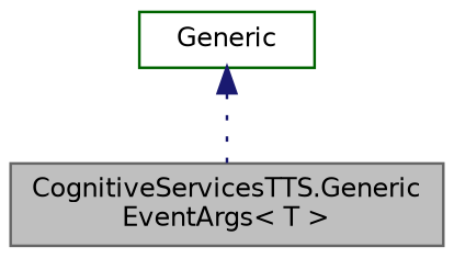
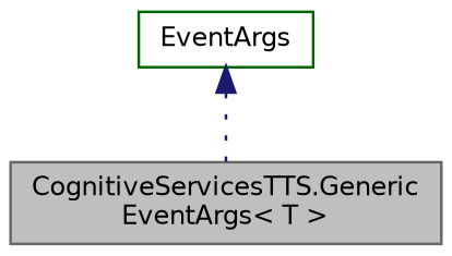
  digraph {
    node [fontname=Helvetica fontsize=10 shape=record style=filled]
    n1 [color=gray40 fillcolor=grey75 fontcolor=black height=0.2 label="CognitiveServicesTTS.Generic\lEventArgs\< T \>" width=0.4]
-   n2 [color=darkgreen fillcolor=white height=0.2 label=Generic width=0.4]
+   n2 [color=darkgreen fillcolor=white height=0.2 label=EventArgs width=0.4]
    n2 -> n1 [color=midnightblue dir=back fontname=Helvetica fontsize=10 labelfontname=Helvetica labelfontsize=10 style=dotted]
  }
